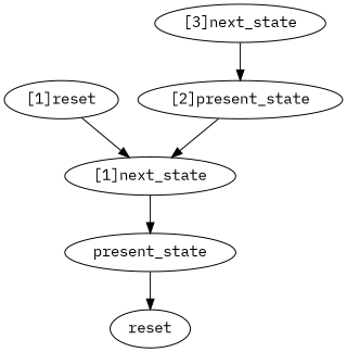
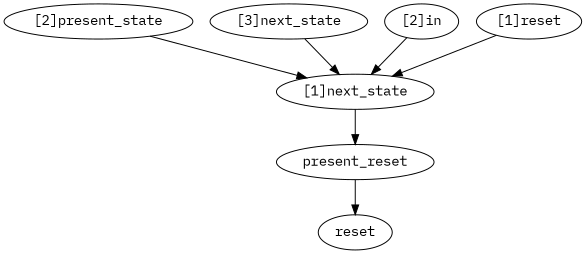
  strict digraph {
    fontname="IBM Plex Mono"
    node [fontname="IBM Plex Mono"]
    edge [fontname="IBM Plex Mono"]
    "[2]present_state" [complexity=5 importance=3.405017564 rank=0.6810035128]
    "[1]next_state" [complexity=4 importance=0.770609362 rank=0.1926523405]
-   present_state [complexity=2 importance=0.4695336178 rank=0.2347668089]
+   present_state [complexity=2 importance=0.4695336178 rank=0.2347668089 label=present_reset]
    n4 [complexity=0 importance=0.1469535018 label=reset rank=0.0]
    "[3]next_state" [complexity=7 importance=3.7060933082 rank=0.529441901171]
+   "[2]in" [complexity=6 importance=3.197132767 rank=0.532855461167]
    "[1]reset" [complexity=3 importance=1.0537625546 rank=0.351254184867]
    "[2]present_state" -> "[1]next_state"
    "[1]next_state" -> present_state
    present_state -> n4
-   "[3]next_state" -> "[2]present_state"
+   "[3]next_state" -> "[1]next_state"
+   "[2]in" -> "[1]next_state"
    "[1]reset" -> "[1]next_state"
  }
